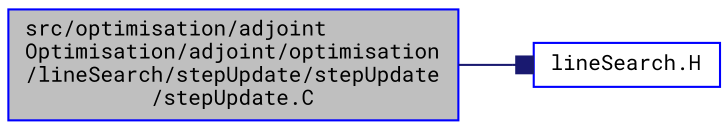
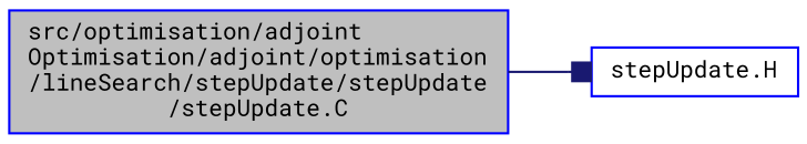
  digraph {
    rankdir=LR
    fontname="Roboto Mono"
    node [color=blue fontname="Roboto Mono" fontsize=10 shape=record]
    n1 [fillcolor=grey75 fontcolor=black height=0.2 label="src/optimisation/adjoint\lOptimisation/adjoint/optimisation\l/lineSearch/stepUpdate/stepUpdate\l/stepUpdate.C" style=filled width=0.4]
-   n2 [height=0.2 label="lineSearch.H" width=0.4]
+   n2 [height=0.2 label="stepUpdate.H" width=0.4]
    n1 -> n2 [color=midnightblue fontname="Roboto Mono" fontsize=10 labelfontname=Helvetica labelfontsize=10 style=solid arrowhead=box]
  }
